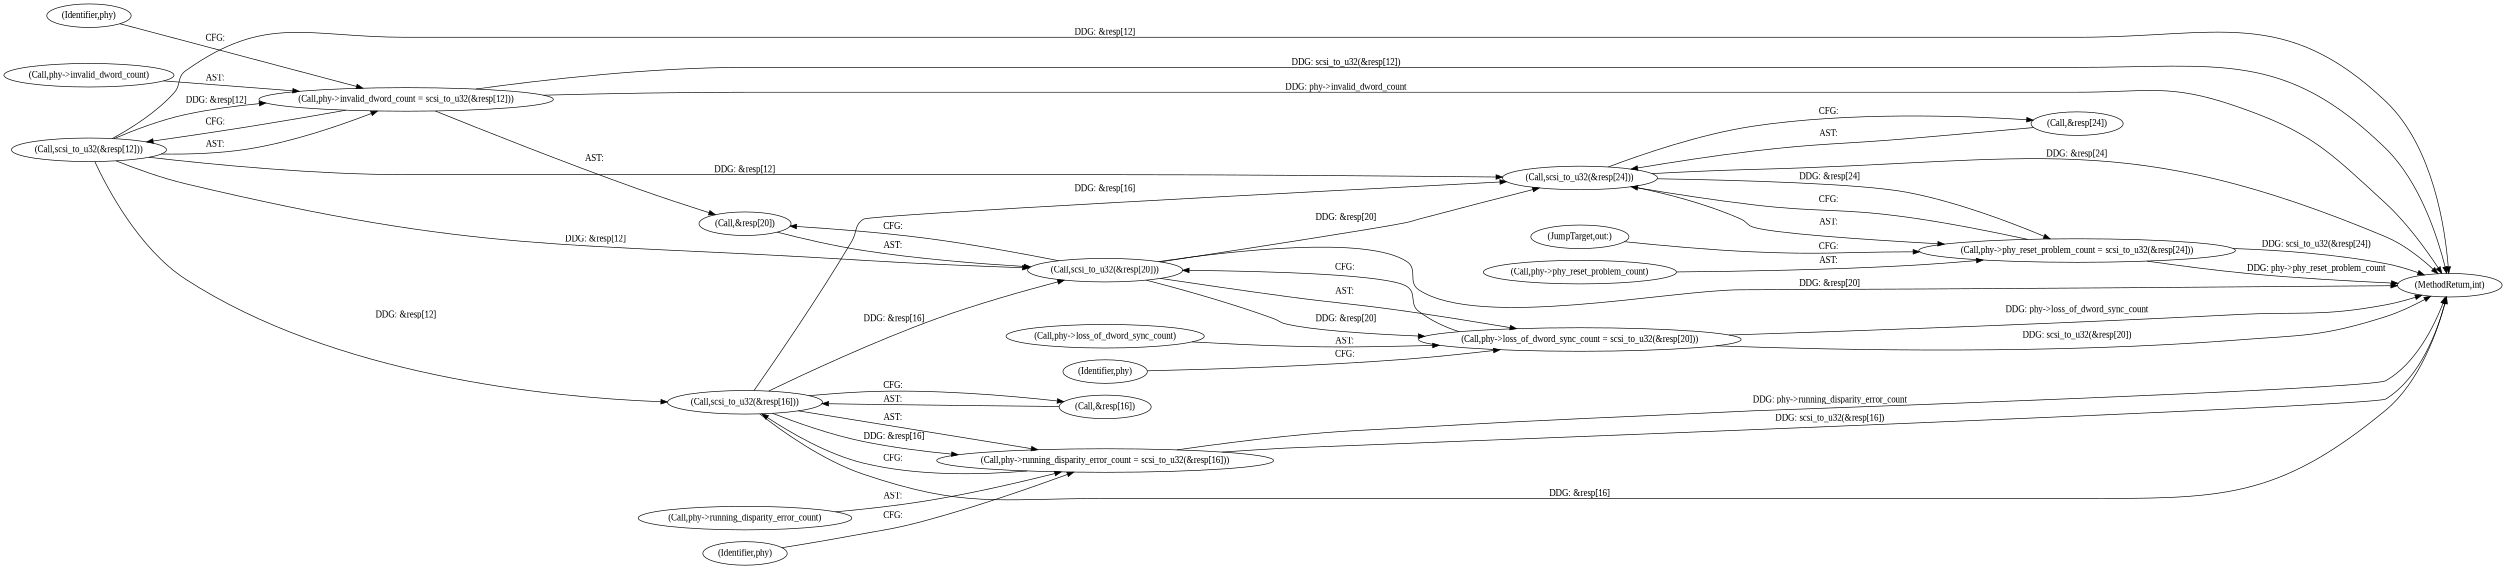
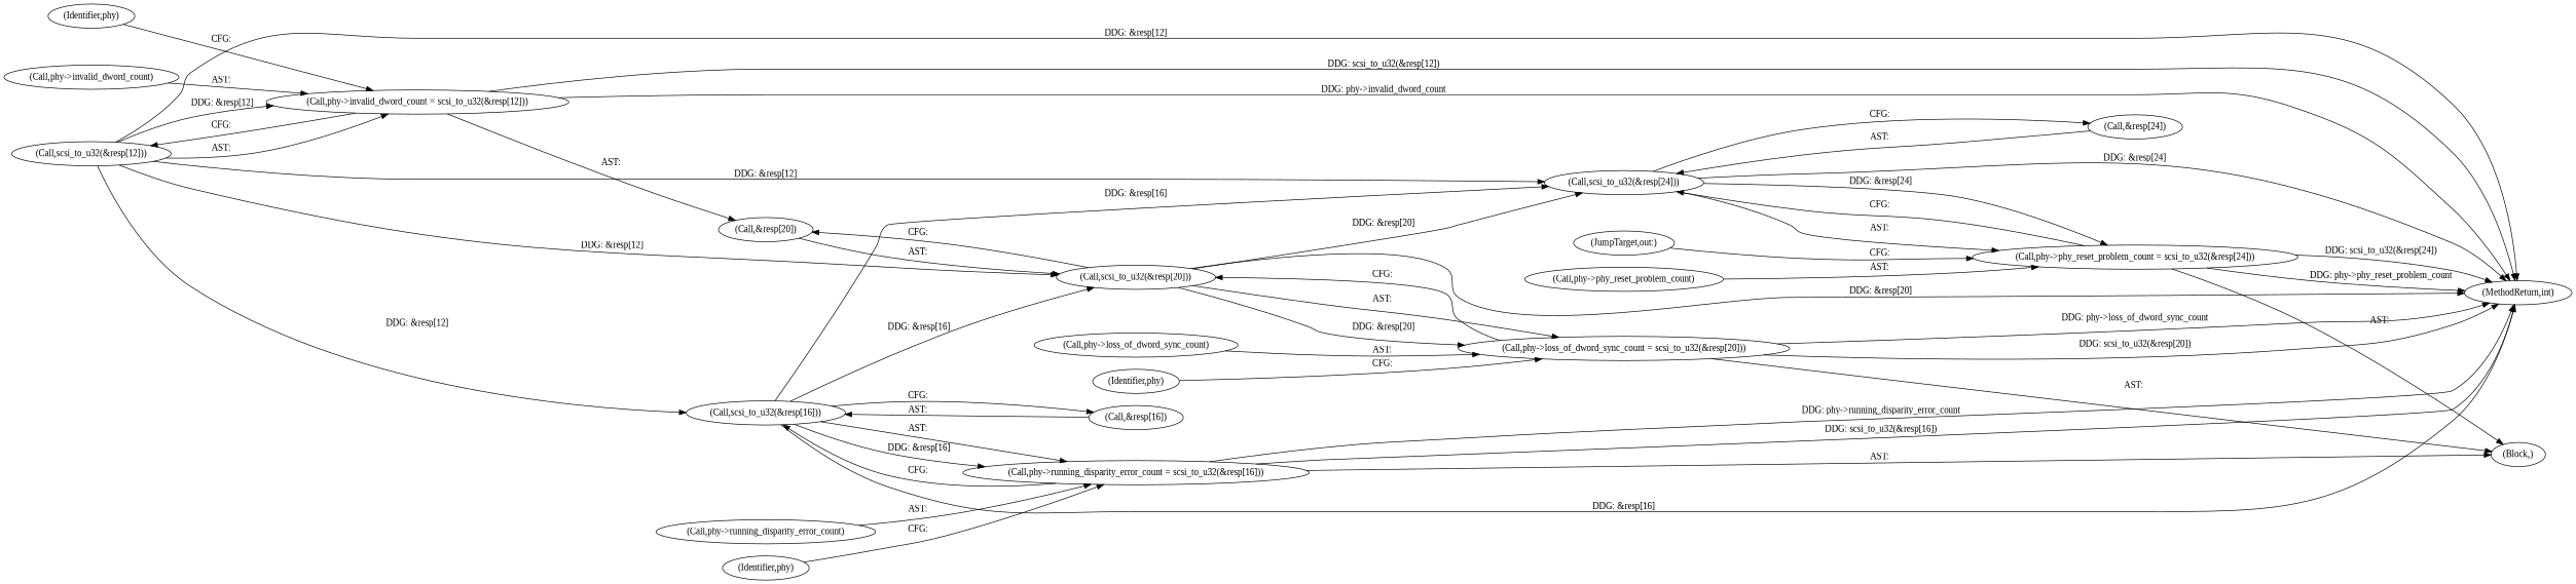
  digraph {
    fontname="Liberation Serif"
    rankdir=LR
    node [fontname="Liberation Serif"]
    edge [fontname="Liberation Serif"]
    n1 [label="(Call,scsi_to_u32(&resp[12]))"]
    n2 [label="(Call,phy->invalid_dword_count = scsi_to_u32(&resp[12]))"]
    n3 [label="(Call,scsi_to_u32(&resp[16]))"]
    n4 [label="(Call,scsi_to_u32(&resp[20]))"]
    n5 [label="(Call,scsi_to_u32(&resp[24]))"]
    n6 [label="(MethodReturn,int)"]
    n7 [label="(Call,&resp[20])"]
    n8 [label="(Call,phy->running_disparity_error_count = scsi_to_u32(&resp[16]))"]
    n9 [label="(Call,&resp[16])"]
    n10 [label="(Call,phy->loss_of_dword_sync_count = scsi_to_u32(&resp[20]))"]
    n11 [label="(Call,phy->phy_reset_problem_count = scsi_to_u32(&resp[24]))"]
    n12 [label="(Call,&resp[24])"]
+   n13 [label="(Block,)"]
    n14 [label="(Call,phy->phy_reset_problem_count)"]
    n15 [label="(JumpTarget,out:)"]
    n16 [label="(Call,phy->running_disparity_error_count)"]
    n17 [label="(Call,phy->loss_of_dword_sync_count)"]
    n18 [label="(Identifier,phy)"]
    n19 [label="(Identifier,phy)"]
    n20 [label="(Identifier,phy)"]
    n21 [label="(Call,phy->invalid_dword_count)"]
    n1 -> n2 [label="AST: "]
    n1 -> n2 [label="DDG: &resp[12]"]
    n1 -> n3 [label="DDG: &resp[12]"]
    n1 -> n4 [label="DDG: &resp[12]"]
    n1 -> n5 [label="DDG: &resp[12]"]
    n1 -> n6 [label="DDG: &resp[12]"]
    n2 -> n1 [label="CFG: "]
    n2 -> n6 [label="DDG: phy->invalid_dword_count"]
    n2 -> n6 [label="DDG: scsi_to_u32(&resp[12])"]
    n2 -> n7 [label="AST: "]
    n3 -> n4 [label="DDG: &resp[16]"]
    n3 -> n5 [label="DDG: &resp[16]"]
    n3 -> n6 [label="DDG: &resp[16]"]
    n3 -> n8 [label="AST: "]
    n3 -> n8 [label="DDG: &resp[16]"]
    n3 -> n9 [label="CFG: "]
    n4 -> n5 [label="DDG: &resp[20]"]
    n4 -> n6 [label="DDG: &resp[20]"]
    n4 -> n7 [label="CFG: "]
    n4 -> n10 [label="AST: "]
    n4 -> n10 [label="DDG: &resp[20]"]
    n5 -> n6 [label="DDG: &resp[24]"]
    n5 -> n11 [label="AST: "]
    n5 -> n11 [label="DDG: &resp[24]"]
    n5 -> n12 [label="CFG: "]
    n7 -> n4 [label="AST: "]
    n8 -> n3 [label="CFG: "]
    n8 -> n6 [label="DDG: scsi_to_u32(&resp[16])"]
    n8 -> n6 [label="DDG: phy->running_disparity_error_count"]
+   n8 -> n13 [label="AST: "]
    n9 -> n3 [label="AST: "]
    n10 -> n4 [label="CFG: "]
    n10 -> n6 [label="DDG: phy->loss_of_dword_sync_count"]
    n10 -> n6 [label="DDG: scsi_to_u32(&resp[20])"]
+   n10 -> n13 [label="AST: "]
    n11 -> n5 [label="CFG: "]
    n11 -> n6 [label="DDG: phy->phy_reset_problem_count"]
    n11 -> n6 [label="DDG: scsi_to_u32(&resp[24])"]
+   n11 -> n13 [label="AST: "]
    n12 -> n5 [label="AST: "]
    n14 -> n11 [label="AST: "]
    n15 -> n11 [label="CFG: "]
    n16 -> n8 [label="AST: "]
    n17 -> n10 [label="AST: "]
    n18 -> n2 [label="CFG: "]
    n19 -> n10 [label="CFG: "]
    n20 -> n8 [label="CFG: "]
    n21 -> n2 [label="AST: "]
  }
